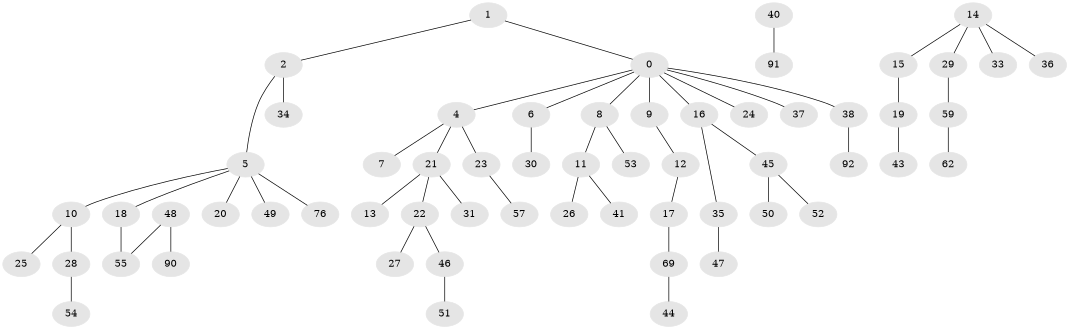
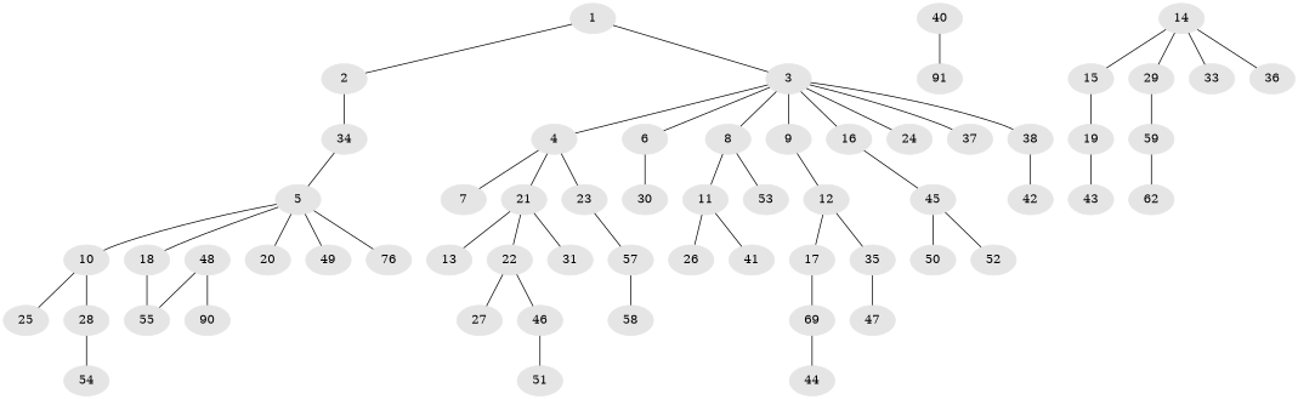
  graph {
    node [color=gray90 style=filled]
    1
    2
-   3 [label=0]
+   3
    5
    34
    4
    6
    8
    9
    16
    24
    37
    38
    10
    18
    20
    49
    n18 [label=76]
    7
    21
    23
    30
    11
    53
    12
    45
-   42 [label=92]
+   42
    n28 [label=91]
    40
    50
    52
    13
    22
    31
    57
    25
    28
    55
    26
    41
    14
    15
    29
    33
    36
    17
    35
    54
    n49 [label=69]
    47
    19
    59
    43
    44
    48
    n56 [label=90]
    27
    46
    51
+   58
    62
    1 -- 2
    1 -- 3
-   2 -- 5
+   34 -- 5
    2 -- 34
    3 -- 4
    3 -- 6
    3 -- 8
    3 -- 9
    3 -- 16
    3 -- 24
    3 -- 37
    3 -- 38
    5 -- 10
    5 -- 18
    5 -- 20
    5 -- 49
    5 -- n18
    4 -- 7
    4 -- 21
    4 -- 23
    6 -- 30
    8 -- 11
    8 -- 53
    9 -- 12
    16 -- 45
    38 -- 42
    10 -- 25
    10 -- 28
    18 -- 55
    21 -- 13
    21 -- 22
    21 -- 31
    23 -- 57
    11 -- 26
    11 -- 41
    12 -- 17
-   16 -- 35
+   12 -- 35
    45 -- 50
    45 -- 52
    40 -- n28
    22 -- 27
    22 -- 46
+   57 -- 58
    28 -- 54
    14 -- 15
    14 -- 29
    14 -- 33
    14 -- 36
    15 -- 19
    29 -- 59
    17 -- n49
    35 -- 47
    n49 -- 44
    19 -- 43
    59 -- 62
    48 -- 55
    48 -- n56
    46 -- 51
  }
